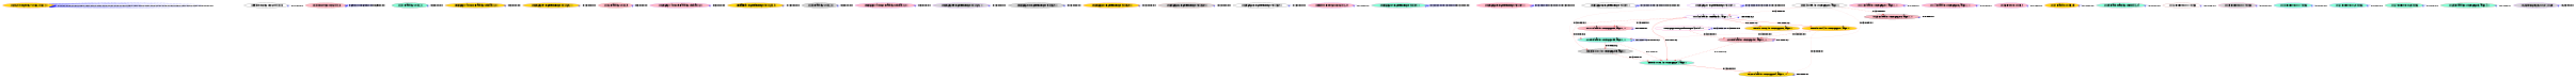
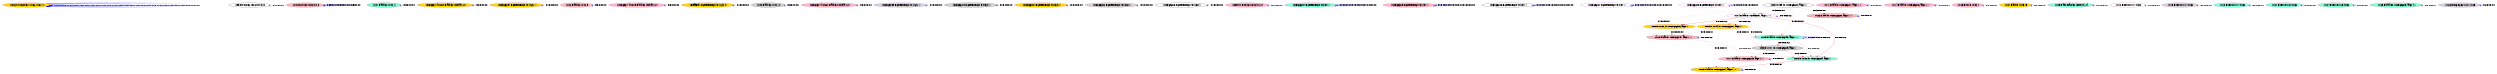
  digraph {
    node [color=purple fillcolor=lightpink style=filled]
    edge [color=blue style=dashed]
    n1 [color=deeppink fillcolor=gold label="  %ci.02.i.i.i = phi i32 [ %162, %161 ],..."]
    n2 [color=black fillcolor=white label="  %99 = trunc i32 %ci.02.i.i.i to i8"]
    n3 [color=brown label="  %100 = mul i32 %ci.02.i.i.i, 3"]
    n4 [color=black fillcolor=aquamarine label="  %101 = add i32 %100, 11"]
    n5 [fillcolor=gold label="  %scevgep174.sum18 = add i32 %indvar172..."]
    n6 [fillcolor=gold label="  %scevgep197 = getelementptr i8* %.ph, ..."]
    n7 [color=brown label="  %102 = add i32 %100, 9"]
    n8 [label="  %scevgep174.sum19 = add i32 %indvar172..."]
    n9 [color=brown fillcolor=gold label="  %ReadBuf.1 = getelementptr i8* %.ph, i..."]
    n10 [color=black fillcolor=lightgrey label="  %103 = add i32 %100, 10"]
    n11 [label="  %scevgep174.sum20 = add i32 %indvar172..."]
    n12 [fillcolor=lightgrey label="  %scevgep199 = getelementptr i8* %.ph, ..."]
    n13 [color=black fillcolor=lightgrey label="  %scevgep200 = getelementptr [3 x i32]*..."]
    n14 [color=deeppink fillcolor=gold label="  %scevgep201 = getelementptr [3 x i32]*..."]
    n15 [color=brown fillcolor=lightgrey label="  %scevgep202 = getelementptr [3 x i32]*..."]
    n16 [color=black fillcolor=white label="  %scevgep203 = getelementptr [3 x i32]*..."]
    n17 [label="  %sext.i.i.i = shl i32 %ci.02.i.i.i, 24"]
    n18 [color=deeppink fillcolor=aquamarine label="  %scevgep204 = getelementptr [3 x i8]* ..."]
    n19 [color=deeppink label="  %scevgep205 = getelementptr [3 x i8]* ..."]
    n20 [color=black fillcolor=white label="  %scevgep206 = getelementptr [3 x i8]* ..."]
    n21 [fillcolor=white label="  %scevgep207 = getelementptr [3 x i8]* ..."]
    n22 [color=deeppink fillcolor=white label="  %scevgep208 = getelementptr [3 x i8]* ..."]
    n23 [fillcolor=white label="  %104 = load i8* %ReadBuf.1, align 1, !..."]
    n24 [color=deeppink fillcolor=gold label="  store i8 %104, i8* %scevgep207, align ..."]
    n25 [fillcolor=gold label="  store i8 %106, i8* %scevgep206, align ..."]
    n26 [color=black fillcolor=lightgrey label="  store i8 %107, i8* %scevgep205, align ..."]
    n27 [color=deeppink fillcolor=aquamarine label="  store i8 %108, i8* %scevgep204, align ..."]
    n28 [fillcolor=aquamarine label="  %105 = load i8* %scevgep199, align 1, ..."]
    n29 [color=black label="  %108 = load i8* %scevgep197, align 1, ..."]
    n30 [color=black fillcolor=gold label="  %120 = load i8* %scevgep204, align 1, ..."]
    n31 [color=brown label="  %117 = load i8* %scevgep205, align 1, ..."]
    n32 [color=black fillcolor=white label="  store i8 %99, i8* %scevgep208, align 1..."]
    n33 [color=black label="  %123 = load i8* %scevgep208, align 1, ..."]
    n34 [label="  %111 = load i8* %scevgep207, align 1, ..."]
    n35 [label="  %114 = load i8* %scevgep206, align 1, ..."]
    n36 [label="  %106 = lshr i8 %105, 4"]
    n37 [color=deeppink fillcolor=gold label="  %107 = and i8 %105, 15"]
    n38 [color=deeppink fillcolor=aquamarine label="  %109 = ashr exact i32 %sext.i.i.i, 24"]
    n39 [color=brown fillcolor=white label="  %112 = sext i8 %111 to i32"]
    n40 [color=deeppink fillcolor=lightgrey label="  %115 = sext i8 %114 to i32"]
    n41 [fillcolor=aquamarine label="  %118 = sext i8 %117 to i32"]
    n42 [fillcolor=aquamarine label="  %121 = sext i8 %120 to i32"]
    n43 [color=brown fillcolor=aquamarine label="  %124 = sext i8 %123 to i32"]
    n44 [color=brown fillcolor=aquamarine label="  %125 = load i32* %scevgep203, align 4,..."]
    n45 [fillcolor=lightgrey label="  %126 = icmp eq i32 %124, %125"]
    n1 -> n1 [label="D:0.00ns L:0"]
    n1 -> n1 [label="D:0.00ns L:0" style=solid]
    n1 -> n1 [label="D:0.00ns L:0" style=dotted]
    n1 -> n1 [label="D:0.00ns L:0" style=dotted]
    n1 -> n1 [label="D:0.00ns L:0" style=dotted]
    n1 -> n1 [label="D:0.00ns L:0" style=dotted]
    n1 -> n1 [label="D:0.00ns L:0" style=dotted]
    n1 -> n1 [label="D:0.00ns L:0" style=solid]
    n1 -> n1 [label="D:0.00ns L:0" style=dotted]
    n1 -> n1 [label="D:0.00ns L:0"]
    n1 -> n1 [label="D:0.00ns L:0" style=dotted]
    n1 -> n1 [label="D:0.00ns L:0"]
    n1 -> n1 [label="D:0.00ns L:0"]
    n2 -> n2 [label="D:0.00ns L:0" style=dotted]
    n3 -> n3 [label="D:6.50ns L:0"]
    n3 -> n3 [label="D:6.50ns L:0"]
    n3 -> n3 [label="D:6.50ns L:0" style=solid]
    n4 -> n4 [label="D:3.81ns L:0"]
    n5 -> n5 [label="D:3.81ns L:0"]
    n6 -> n6 [label="D:13.00ns L:0" style=dotted]
    n7 -> n7 [label="D:3.81ns L:0" style=solid]
    n8 -> n8 [label="D:3.81ns L:0"]
    n9 -> n9 [label="D:13.00ns L:0"]
    n10 -> n10 [label="D:3.81ns L:0"]
    n11 -> n11 [label="D:3.81ns L:0"]
    n12 -> n12 [label="D:13.00ns L:0" style=dotted]
    n13 -> n13 [label="D:13.00ns L:0"]
    n14 -> n14 [label="D:13.00ns L:0"]
    n15 -> n15 [label="D:13.00ns L:0" style=dotted]
    n16 -> n16 [label="D:13.00ns L:0"]
    n17 -> n17 [label="D:0.00ns L:0"]
    n18 -> n18 [label="D:13.00ns L:0" style=solid]
    n18 -> n18 [label="D:13.00ns L:0"]
    n18 -> n18 [label="D:13.00ns L:0" style=solid]
    n19 -> n19 [label="D:13.00ns L:0" style=dotted]
    n19 -> n19 [label="D:13.00ns L:0" style=solid]
    n19 -> n19 [label="D:13.00ns L:0" style=dotted]
    n20 -> n20 [label="D:13.00ns L:0"]
    n20 -> n20 [label="D:13.00ns L:0"]
    n20 -> n20 [label="D:13.00ns L:0" style=dotted]
    n21 -> n21 [label="D:13.00ns L:0"]
    n21 -> n21 [label="D:13.00ns L:0"]
    n21 -> n21 [label="D:13.00ns L:0"]
    n22 -> n22 [label="D:13.00ns L:0"]
    n22 -> n22 [label="D:13.00ns L:0"]
    n23 -> n23 [label="D:0.00ns L:2" style=dotted]
    n23 -> n24 [color=red label="D:0.00ns L:2" style=solid]
    n23 -> n25 [color=red label="D:0.00ns L:2" style=solid]
    n23 -> n26 [color=red label="D:0.00ns L:2"]
    n23 -> n27 [color=red label="D:0.00ns L:2" style=solid]
    n24 -> n28 [color=red label="D:13.00ns L:1" style=dotted]
    n24 -> n29 [color=red label="D:13.00ns L:1"]
    n24 -> n30 [color=red label="D:13.00ns L:1" style=dotted]
-   n22 -> n29 [color=red label="D:13.00ns L:1"]
+   n25 -> n29 [color=red label="D:13.00ns L:1"]
    n26 -> n27 [color=red label="D:13.00ns L:1"]
-   n23 -> n31 [color=red label="D:13.00ns L:1" style=dotted]
+   n26 -> n31 [color=red label="D:13.00ns L:1" style=dotted]
    n27 -> n30 [color=red label="D:13.00ns L:1" style=solid]
    n28 -> n26 [color=red label="D:0.00ns L:2" style=solid]
-   n28 -> n27 [color=red label="D:0.00ns L:7"]
+   n28 -> n27 [color=red label="D:0.00ns L:2"]
    n28 -> n28 [label="D:0.00ns L:2" style=dotted]
    n28 -> n28 [label="D:0.00ns L:2" style=solid]
    n29 -> n27 [color=red label="D:0.00ns L:2"]
    n29 -> n29 [label="D:0.00ns L:2" style=solid]
    n30 -> n30 [label="D:0.00ns L:1" style=solid]
    n31 -> n31 [label="D:0.00ns L:1" style=solid]
    n32 -> n23 [color=red label="D:13.00ns L:1" style=dotted]
    n32 -> n28 [color=red label="D:13.00ns L:1" style=dotted]
    n32 -> n29 [color=red label="D:13.00ns L:1" style=dotted]
    n32 -> n33 [color=red label="D:13.00ns L:1"]
    n33 -> n33 [label="D:0.00ns L:1" style=dotted]
    n34 -> n34 [label="D:0.00ns L:1" style=solid]
    n35 -> n35 [label="D:0.00ns L:1" style=solid]
    n36 -> n36 [label="D:0.00ns L:0" style=dotted]
    n37 -> n37 [label="D:0.00ns L:0" style=solid]
    n38 -> n38 [label="D:0.00ns L:0"]
    n39 -> n39 [label="D:0.00ns L:0" style=dotted]
    n40 -> n40 [label="D:0.00ns L:0"]
    n41 -> n41 [label="D:0.00ns L:0"]
    n42 -> n42 [label="D:0.00ns L:0" style=solid]
    n43 -> n43 [label="D:0.00ns L:0" style=solid]
    n44 -> n44 [label="D:0.00ns L:1" style=dotted]
    n45 -> n45 [label="D:2.34ns L:0" style=solid]
  }
